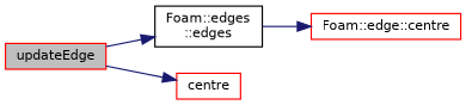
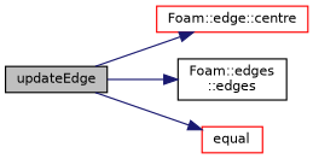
  digraph {
    rankdir=LR
    node [color=black fontname=Helvetica fontsize=10 shape=record]
    edge [color=midnightblue fontname=Helvetica fontsize=10 labelfontname=Helvetica labelfontsize=10 style=solid]
-   n1 [color=red fillcolor=grey75 fontcolor=black height=0.2 label=updateEdge style=filled width=0.4]
+   n1 [fillcolor=grey75 fontcolor=black height=0.2 label=updateEdge style=filled width=0.4]
    n2 [color=red height=0.2 label="Foam::edge::centre" width=0.4]
    n3 [height=0.2 label="Foam::edges\l::edges" width=0.4]
-   n4 [color=red height=0.2 label=centre width=0.4]
-   n3 -> n2
+   n4 [color=red height=0.2 label=equal width=0.4]
+   n1 -> n2
    n1 -> n3
    n1 -> n4
  }
